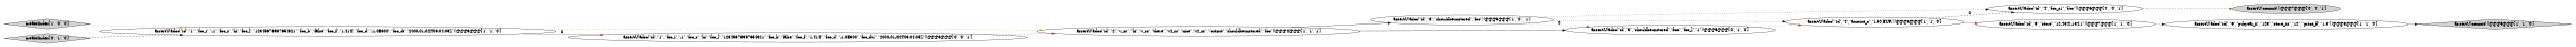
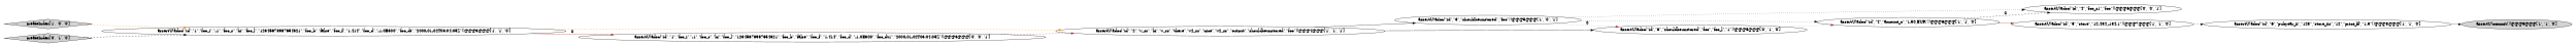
  digraph {
    rankdir=LR
    node [fillcolor=white shape=ellipse style=filled]
    edge [color=black style=dashed]
    n1 [label="assertU(adoc(\"id\",\"6\",\"pubyear_ii\",\"123\",\"store_iis\",\"12\",\"price_ff\",\"1.3\"))@@@8@@@['1', '1', '0']"]
-   n2 [fillcolor=lightgray label="assertU(commit())@@@9@@@['1', '1', '0']" shape=diamond]
+   n2 [fillcolor=lightgray label="assertU(commit())@@@9@@@['1', '1', '0']"]
    n3 [fillcolor=lightgray label="createIndex['1', '0', '0']" shape=diamond]
    n4 [label="assertU(adoc(\"id\",\"1\",\"foo_i\",\"-1\",\"foo_s\",\"hi\",\"foo_l\",\"12345678987654321\",\"foo_b\",\"false\",\"foo_f\",\"1.414\",\"foo_d\",\"-1.0E300\",\"foo_dt\",\"2000-01-02T03:04:05Z\"))@@@3@@@['1', '1', '0']"]
    n5 [label="assertU(adoc(\"id\",\"2\",\"v_ss\",\"hi\",\"v_ss\",\"there\",\"v2_ss\",\"nice\",\"v2_ss\",\"output\",\"shouldbeunstored\",\"foo\"))@@@4@@@['1', '1', '1']"]
    n6 [label="assertU(adoc(\"id\",\"1\",\"foo_i\",\"-1\",\"foo_s\",\"hi\",\"foo_l\",\"12345678987654321\",\"foo_b\",\"false\",\"foo_f\",\"1.414\",\"foo_d\",\"-1.0E300\",\"foo_dt1\",\"2000-01-02T03:04:05Z\"))@@@3@@@['0', '0', '1']"]
    n7 [label="assertU(adoc(\"id\",\"3\",\"shouldbeunstored\",\"foo\"))@@@5@@@['1', '0', '1']"]
    n8 [label="assertU(adoc(\"id\",\"3\",\"shouldbeunstored\",\"foo\",\"foo_l\",\"1\"))@@@5@@@['0', '1', '0']"]
    n9 [label="assertU(adoc(\"id\",\"4\",\"amount_c\",\"1.50,EUR\"))@@@6@@@['1', '1', '0']"]
    n10 [label="assertU(adoc(\"id\",\"4\",\"foo_s1\",\"foo\"))@@@6@@@['0', '0', '1']"]
    n11 [label="assertU(adoc(\"id\",\"5\",\"store\",\"12.434,-134.1\"))@@@7@@@['1', '1', '0']"]
-   n12 [fillcolor=lightgray label="assertU(commit())@@@7@@@['0', '0', '1']"]
    n13 [fillcolor=lightgray label="createIndex['0', '1', '0']" shape=diamond]
    n1 -> n2 [style=solid]
    n3 -> n4 [color=darkorange]
    n4 -> n5 [color=darkorange]
    n4 -> n6 [color=brown label=0 style=solid]
    n5 -> n7 [style=solid]
    n5 -> n8 [style=solid]
    n6 -> n5 [color=brown]
    n7 -> n8 [color=brown label=0 style=dotted]
    n7 -> n9 [style=dotted]
    n7 -> n10 [style=dotted]
    n8 -> n9 [color=brown style=dotted]
    n9 -> n10 [label=0]
    n9 -> n11 [color=brown style=solid]
-   n10 -> n12 [color=brown]
    n11 -> n1
    n13 -> n4
  }
